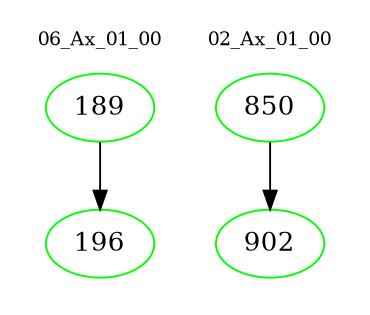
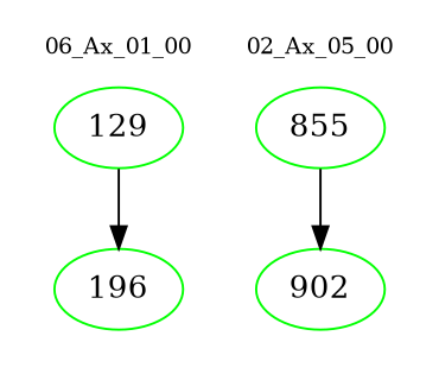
  digraph {
    node [color=green]
    edge [color=black]
-   n1 [label=189]
+   n1 [label=129]
    n2 [label=196]
-   n3 [label=850]
+   n3 [label=855]
    n4 [label=902]
    subgraph cluster_1 {
      color=white
      fontsize=10
      label="06_Ax_01_00"
      n1
      n2
    }
    subgraph cluster_2 {
      color=white
      fontsize=10
-     label="02_Ax_01_00"
+     label="02_Ax_05_00"
      n3
      n4
    }
    n1 -> n2
    n3 -> n4
  }
